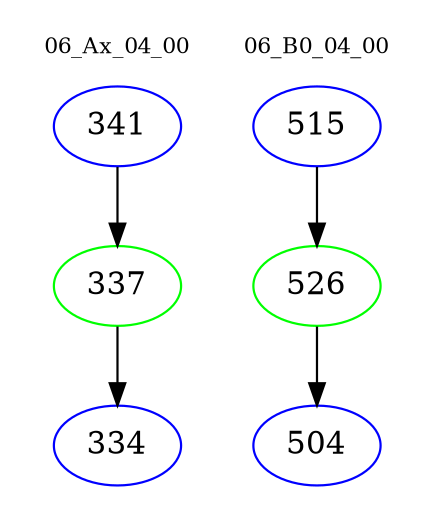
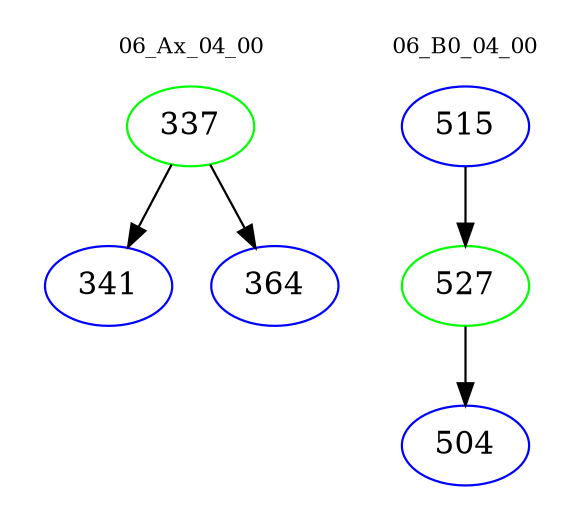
  digraph {
    node [color=blue]
    edge [color=black]
    n1 [label=341]
    n2 [color=green label=337]
-   n3 [label=334]
+   n3 [label=364]
    n4 [label=515]
    n5 [label=504]
-   n6 [color=green label=526]
+   n6 [color=green label=527]
    subgraph cluster_1 {
      color=white
      fontsize=10
      label="06_Ax_04_00"
      n1
      n2
      n3
    }
    subgraph cluster_2 {
      color=white
      fontsize=10
      label="06_B0_04_00"
      n4
      n5
      n6
    }
-   n1 -> n2
+   n2 -> n1
    n2 -> n3
    n4 -> n6
    n6 -> n5
  }
